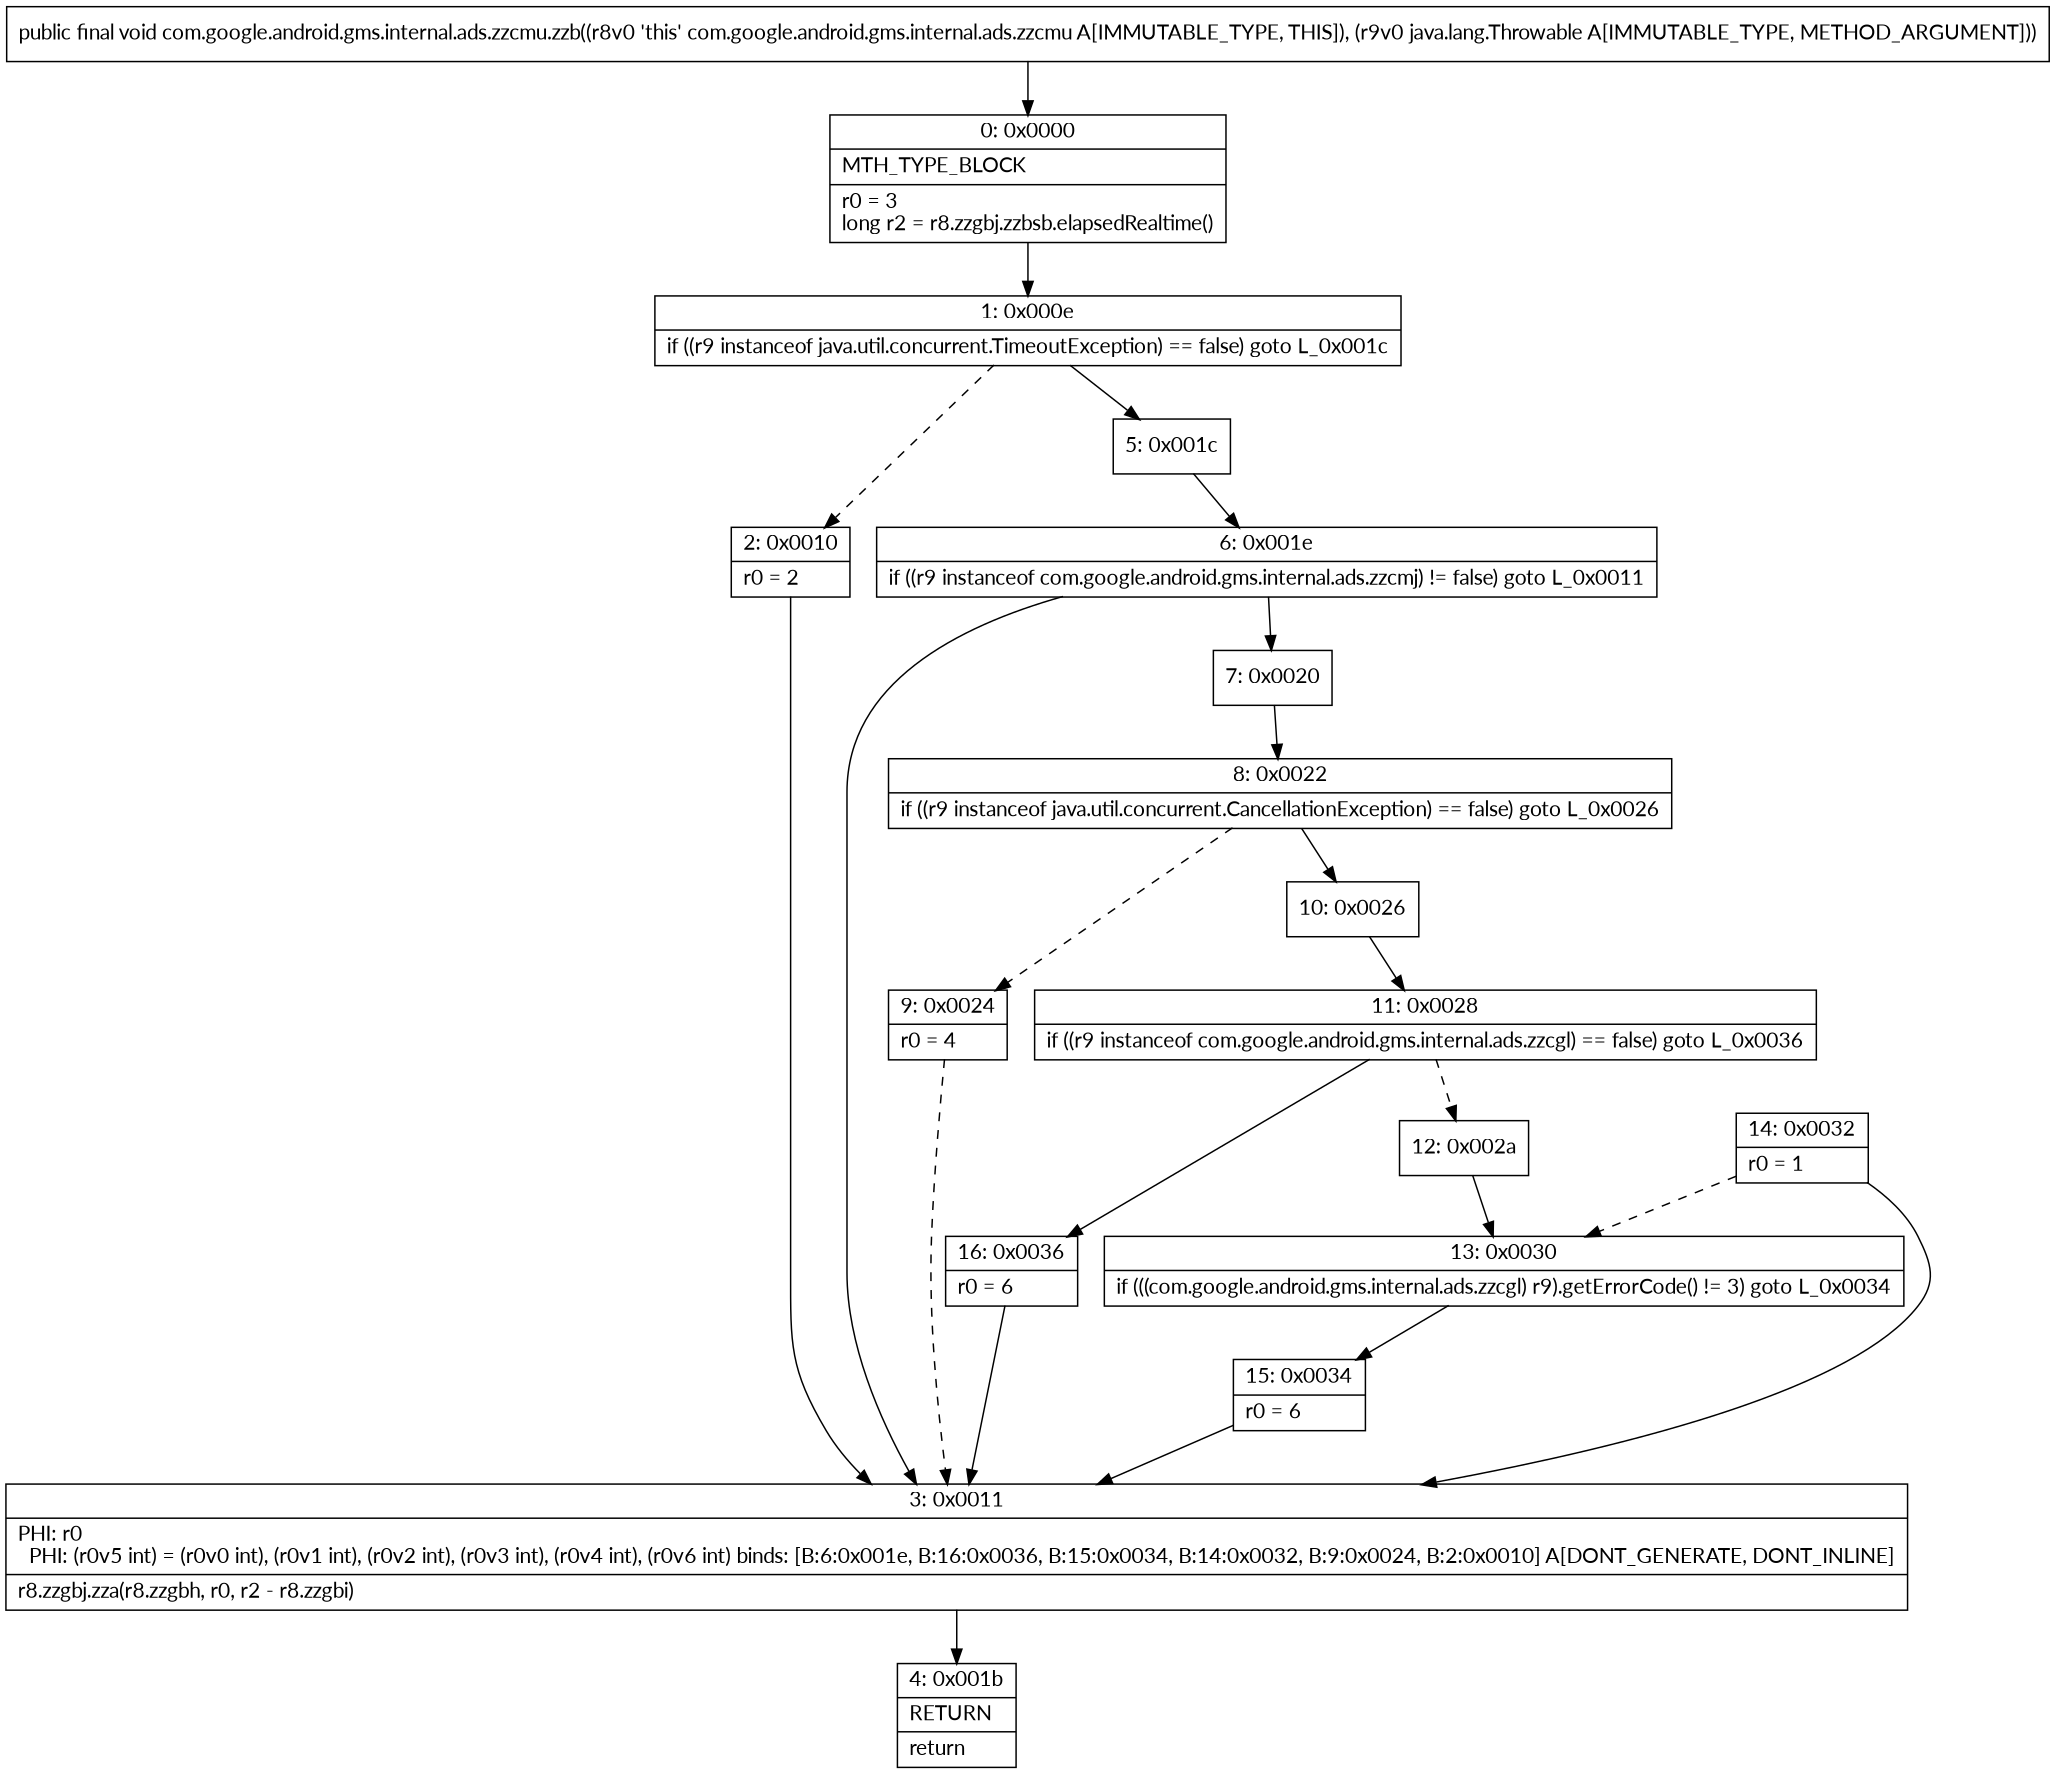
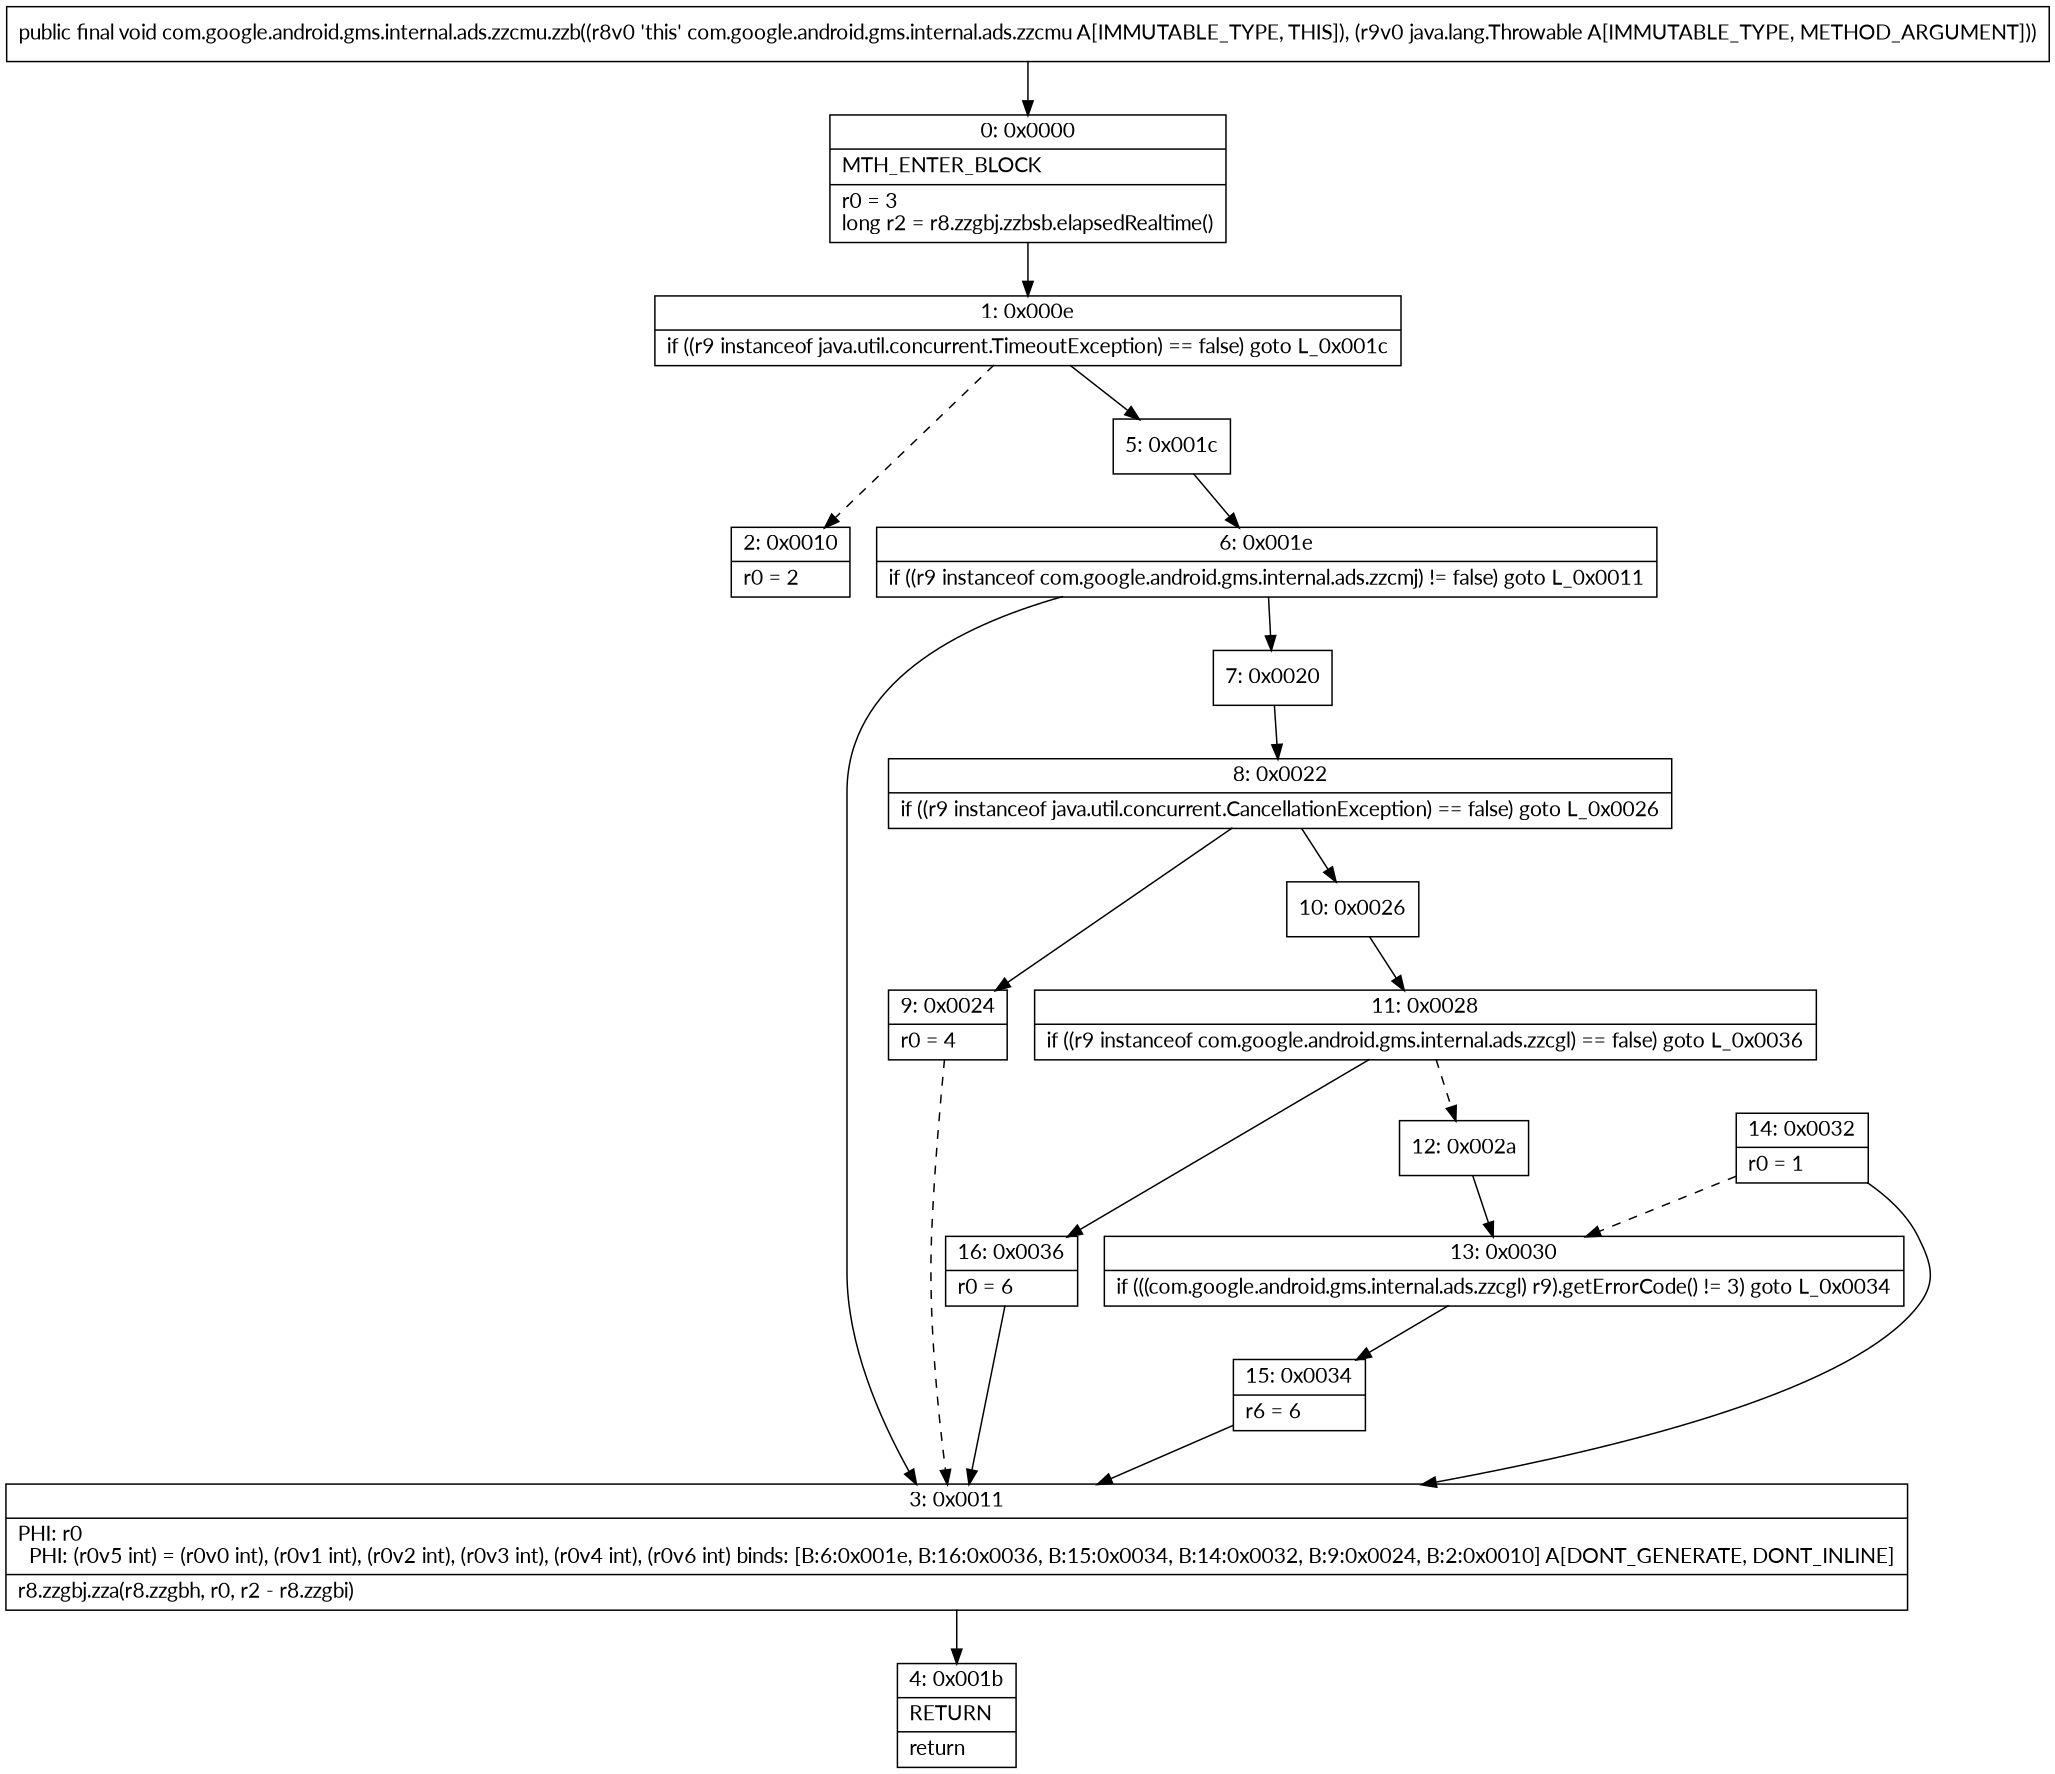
  digraph {
    fontname=Lato
    node [fontname=Lato shape=record]
    edge [fontname=Lato]
-   n1 [label="{0\:\ 0x0000|MTH_TYPE_BLOCK\l|r0 = 3\llong r2 = r8.zzgbj.zzbsb.elapsedRealtime()\l}"]
+   n1 [label="{0\:\ 0x0000|MTH_ENTER_BLOCK\l|r0 = 3\llong r2 = r8.zzgbj.zzbsb.elapsedRealtime()\l}"]
    n2 [label="{1\:\ 0x000e|if ((r9 instanceof java.util.concurrent.TimeoutException) == false) goto L_0x001c\l}"]
    n3 [label="{2\:\ 0x0010|r0 = 2\l}"]
    n4 [label="{5\:\ 0x001c}"]
    n5 [label="{3\:\ 0x0011|PHI: r0 \l  PHI: (r0v5 int) = (r0v0 int), (r0v1 int), (r0v2 int), (r0v3 int), (r0v4 int), (r0v6 int) binds: [B:6:0x001e, B:16:0x0036, B:15:0x0034, B:14:0x0032, B:9:0x0024, B:2:0x0010] A[DONT_GENERATE, DONT_INLINE]\l|r8.zzgbj.zza(r8.zzgbh, r0, r2 \- r8.zzgbi)\l}"]
    n6 [label="{6\:\ 0x001e|if ((r9 instanceof com.google.android.gms.internal.ads.zzcmj) != false) goto L_0x0011\l}"]
    n7 [label="{4\:\ 0x001b|RETURN\l|return\l}"]
    n8 [label="{7\:\ 0x0020}"]
    n9 [label="{8\:\ 0x0022|if ((r9 instanceof java.util.concurrent.CancellationException) == false) goto L_0x0026\l}"]
    n10 [label="{9\:\ 0x0024|r0 = 4\l}"]
    n11 [label="{10\:\ 0x0026}"]
    n12 [label="{11\:\ 0x0028|if ((r9 instanceof com.google.android.gms.internal.ads.zzcgl) == false) goto L_0x0036\l}"]
    n13 [label="{12\:\ 0x002a}"]
    n14 [label="{16\:\ 0x0036|r0 = 6\l}"]
    n15 [label="{13\:\ 0x0030|if (((com.google.android.gms.internal.ads.zzcgl) r9).getErrorCode() != 3) goto L_0x0034\l}"]
-   n16 [label="{15\:\ 0x0034|r0 = 6\l}"]
+   n16 [label="{15\:\ 0x0034|r6 = 6\l}"]
    n17 [label="{14\:\ 0x0032|r0 = 1\l}"]
    n18 [label="{public final void com.google.android.gms.internal.ads.zzcmu.zzb((r8v0 'this' com.google.android.gms.internal.ads.zzcmu A[IMMUTABLE_TYPE, THIS]), (r9v0 java.lang.Throwable A[IMMUTABLE_TYPE, METHOD_ARGUMENT])) }"]
    n1 -> n2
    n2 -> n3 [style=dashed]
    n2 -> n4
-   n3 -> n5
    n4 -> n6
    n5 -> n7
    n6 -> n5
    n6 -> n8 [style=solid]
    n8 -> n9
-   n9 -> n10 [style=dashed]
+   n9 -> n10 [style=solid]
    n9 -> n11
    n10 -> n5 [style=dashed]
    n11 -> n12
    n12 -> n13 [style=dashed]
    n12 -> n14
    n13 -> n15
    n14 -> n5
    n15 -> n16
    n16 -> n5
    n17 -> n5
    n17 -> n15 [style=dashed]
    n18 -> n1
  }
